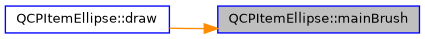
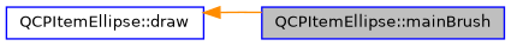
  digraph {
    rankdir=RL
    fontname="DejaVu Sans"
    node [color=blue fontname="DejaVu Sans" fontsize=10 shape=record style=filled]
    n1 [fillcolor=grey75 fontcolor=black height=0.2 label="QCPItemEllipse::mainBrush" width=0.4]
    n2 [fillcolor=white height=0.2 label="QCPItemEllipse::draw" width=0.4]
-   n1 -> n2 [color=darkorange dir=back fontname="DejaVu Sans" fontsize=10 labelfontname=Helvetica labelfontsize=10 style=solid]
+   n2 -> n1 [color=darkorange dir=back fontname="DejaVu Sans" fontsize=10 labelfontname=Helvetica labelfontsize=10 style=solid]
  }
